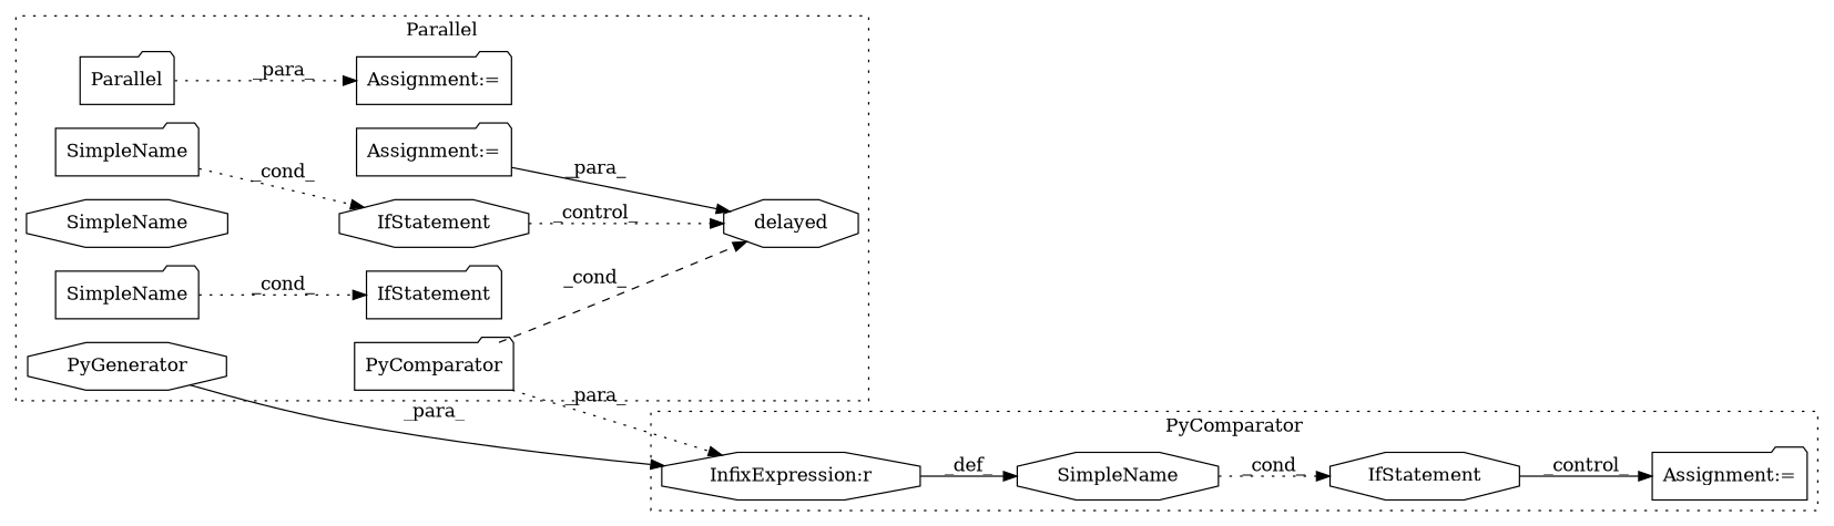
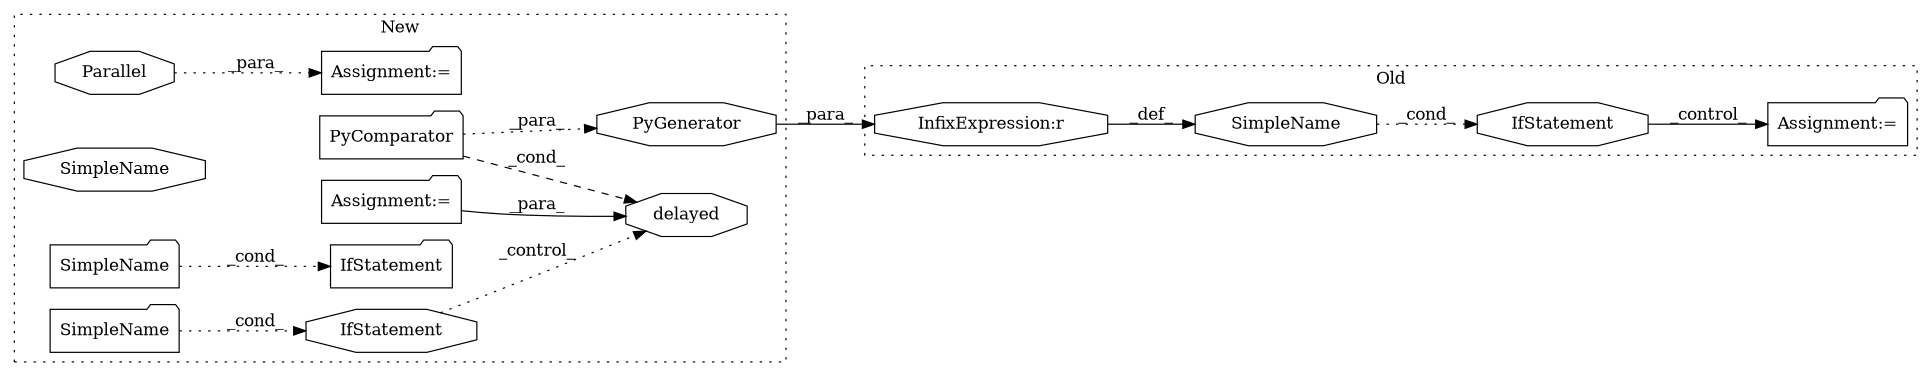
  digraph {
    rankdir=LR
    node [a=42 l=36 s=12711 shape=octagon]
    edge [style=dotted]
    n1 [a=25 l="4,2" label=IfStatement s="12409,12438"]
    n2 [label=SimpleName l="" s=""]
    n3 [a=7 l=1 label="Assignment:=" s=12471 shape=folder]
    n4 [a=27 l=4 label="InfixExpression:r" s=12430]
-   n5 [a=32 l="20,-3" label=Parallel s="12540,12859" shape=folder]
+   n5 [a=32 l="20,-3" label=Parallel s="12540,12859"]
    n6 [a=107 l=299 label=PyGenerator s=12560]
    n7 [a=113 label=PyComparator shape=folder]
    n8 [a=7 label="Assignment:=" shape=folder]
    n9 [a=32 l="8,1" label=delayed s="12560,12646"]
    n10 [a=25 label=IfStatement]
    n11 [l=5 label=SimpleName s=12742]
    n12 [a=7 l=1 label="Assignment:=" s=12539 shape=folder]
    n13 [a=25 l=42 label=IfStatement s=12811 shape=folder]
    n14 [l=5 label=SimpleName s=12848 shape=folder]
    n15 [l=5 label=SimpleName s=12742 shape=folder]
    subgraph cluster_1 {
-     label=PyComparator
+     label=Old
      style=dotted
      n1
      n2
      n3
      n4
    }
    subgraph cluster_2 {
-     label=Parallel
+     label=New
      style=dotted
      n5
      n6
      n7
      n8
      n9
      n10
      n11
      n12
      n13
      n14
      n15
    }
    n1 -> n3 [label=_control_ style=solid]
    n2 -> n1 [label=_cond_]
    n4 -> n2 [label=_def_ style=solid]
    n5 -> n12 [label=_para_]
    n6 -> n4 [label=_para_ style=solid]
-   n7 -> n4 [label=_para_]
+   n7 -> n6 [label=_para_]
    n7 -> n9 [label=_cond_ style=dashed]
    n8 -> n9 [label=_para_ style=solid]
    n10 -> n9 [label=_control_]
    n14 -> n13 [label=_cond_]
    n15 -> n10 [label=_cond_]
  }
